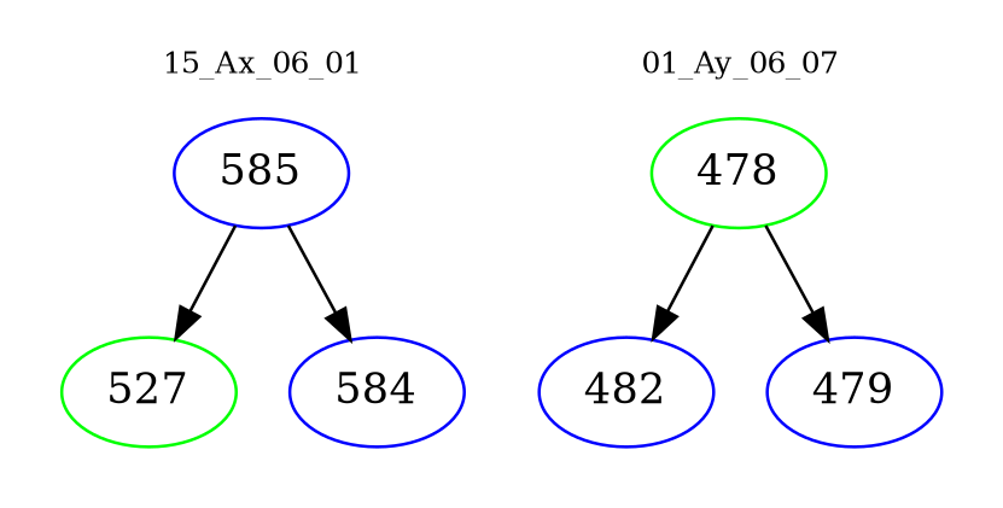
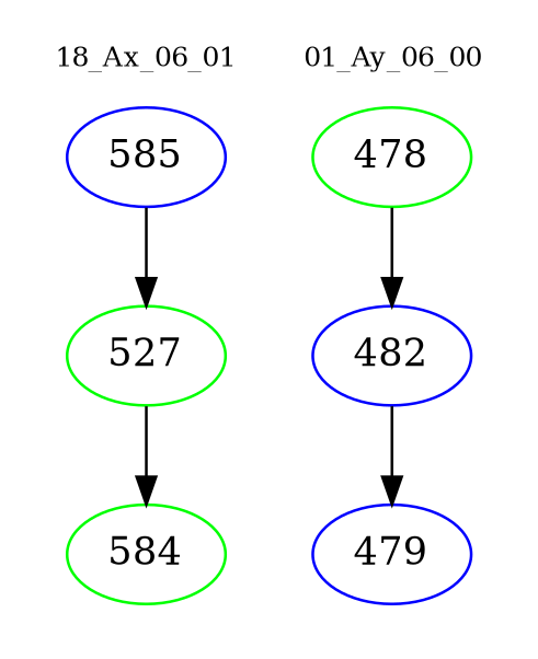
  digraph {
    node [color=blue]
    edge [color=black]
    n1 [label=585]
    n2 [color=green label=527]
-   n3 [label=584]
+   n3 [color=green label=584]
    n4 [label=482]
    n5 [color=green label=478]
    n6 [label=479]
    subgraph cluster_1 {
      color=white
      fontsize=10
-     label="15_Ax_06_01"
+     label="18_Ax_06_01"
      n1
      n2
      n3
    }
    subgraph cluster_2 {
      color=white
      fontsize=10
-     label="01_Ay_06_07"
+     label="01_Ay_06_00"
      n4
      n5
      n6
    }
    n1 -> n2
-   n1 -> n3
+   n2 -> n3
    n5 -> n4
-   n5 -> n6
+   n4 -> n6
  }
